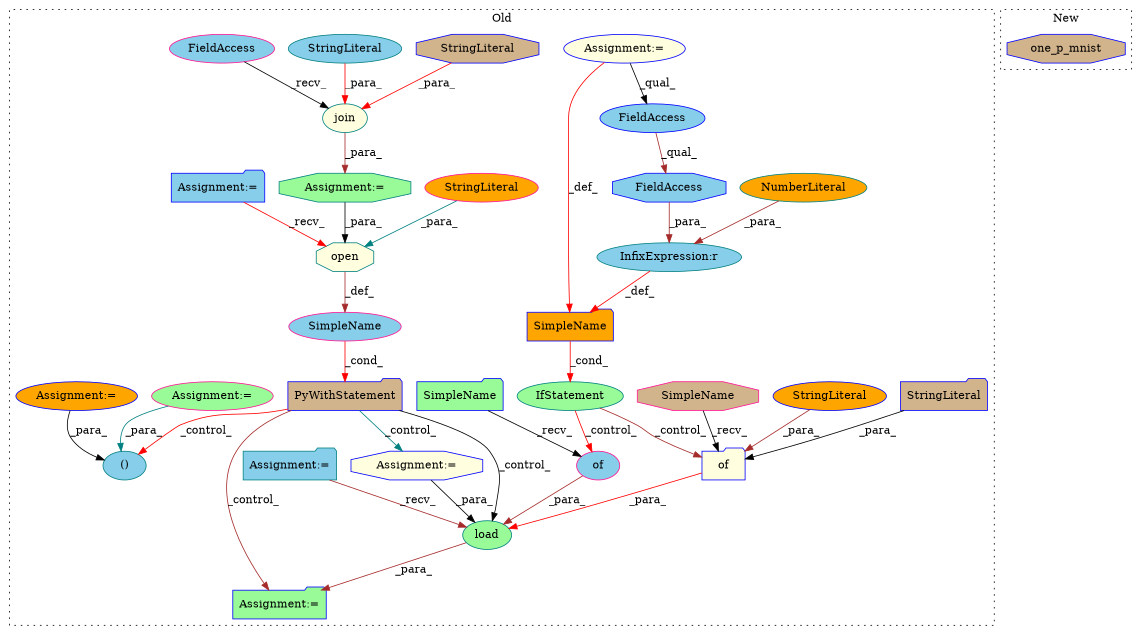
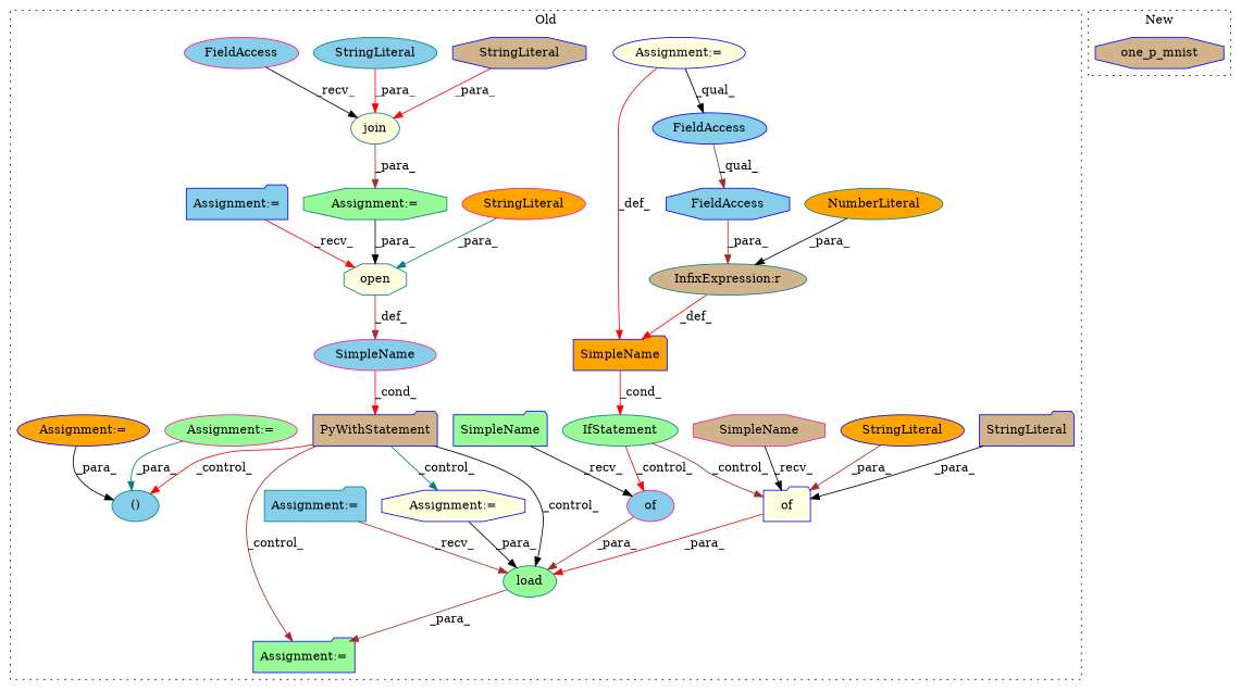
  digraph {
    node [a=7 color=blue fillcolor=skyblue l=4 shape=ellipse style=filled]
    edge [color=red]
    n1 [a=106 color=teal l=37 label="()" s=795]
    n2 [a=42 color=deeppink label=SimpleName l=""]
    n3 [a=32 color=teal fillcolor=palegreen l="5,1" label=load s="841,869"]
    n4 [a=32 fillcolor=lightyellow l="3,1" label=of s="684,706" shape=folder]
-   n5 [a=27 color=teal label="InfixExpression:r" s=660]
+   n5 [a=27 color=teal fillcolor=tan label="InfixExpression:r" s=660]
    n6 [a=34 color=teal fillcolor=orange l=1 label=NumberLiteral s=664]
    n7 [a=42 fillcolor=orange label=SimpleName shape=folder l=""]
    n8 [a=25 color=teal fillcolor=palegreen l=3 label=IfStatement s=666]
    n9 [a=22 l=22 label=FieldAccess s=638 shape=octagon]
    n10 [a=22 l=16 label=FieldAccess s=638]
    n11 [a=32 color=deeppink label=of s=673]
    n12 [a=104 fillcolor=tan l="10,2" label=PyWithStatement s="714,749" shape=folder]
    n13 [color=deeppink fillcolor=palegreen l=1 label="Assignment:=" s=550]
    n14 [fillcolor=palegreen l=2 label="Assignment:=" s=832 shape=folder]
    n15 [fillcolor=lightyellow l=11 label="Assignment:=" s=769 shape=octagon]
    n16 [fillcolor=lightyellow l=3 label="Assignment:=" s=436]
    n17 [a=45 fillcolor=tan l=10 label=StringLiteral s=687 shape=folder]
    n18 [a=45 fillcolor=orange l=8 label=StringLiteral s=698]
    n19 [a=32 color=teal fillcolor=lightyellow l="5,1" label=open s="729,748" shape=octagon]
    n20 [a=45 color=deeppink fillcolor=orange label=StringLiteral s=744]
    n21 [a=32 color=teal fillcolor=lightyellow l="5,1" label=join s="575,617"]
    n22 [a=22 color=deeppink l=7 label=FieldAccess s=567]
    n23 [color=teal fillcolor=palegreen l=1 label="Assignment:=" s=566 shape=octagon]
    n24 [a=45 fillcolor=tan l=14 label=StringLiteral s=603 shape=octagon]
    n25 [a=45 color=teal l=13 label=StringLiteral s=589]
    n26 [label="Assignment:=" s=419 shape=folder]
    n27 [fillcolor=orange l=9 label="Assignment:=" s=377]
    n28 [color=teal l=6 label="Assignment:=" s=452 shape=folder]
    n29 [a=42 fillcolor=palegreen l=3 label=SimpleName s=669 shape=folder]
    n30 [a=42 color=deeppink fillcolor=tan l=3 label=SimpleName s=680 shape=octagon]
    n31 [a=32 fillcolor=tan l=13 label=one_p_mnist s=487 shape=octagon]
    subgraph cluster_1 {
      label=Old
      style=dotted
      n1
      n2
      n3
      n4
      n5
      n6
      n7
      n8
      n9
      n10
      n11
      n12
      n13
      n14
      n15
      n16
      n17
      n18
      n19
      n20
      n21
      n22
      n23
      n24
      n25
      n26
      n27
      n28
      n29
      n30
    }
    subgraph cluster_2 {
      label=New
      style=dotted
      n31
    }
    n2 -> n12 [label=_cond_]
    n3 -> n14 [color=brown label=_para_]
    n4 -> n3 [label=_para_]
    n5 -> n7 [label=_def_]
-   n6 -> n5 [color=brown label=_para_]
+   n6 -> n5 [color=black label=_para_]
    n7 -> n8 [label=_cond_]
    n8 -> n4 [color=brown label=_control_]
    n8 -> n11 [label=_control_]
    n9 -> n5 [color=brown label=_para_]
    n10 -> n9 [color=brown label=_qual_]
    n11 -> n3 [color=brown label=_para_]
    n12 -> n1 [label=_control_]
    n12 -> n3 [color=black label=_control_]
    n12 -> n14 [color=brown label=_control_]
    n12 -> n15 [color=teal label=_control_]
    n13 -> n1 [color=teal label=_para_]
    n15 -> n3 [color=black label=_para_]
    n16 -> n7 [label=_def_]
    n16 -> n10 [color=black label=_qual_]
    n17 -> n4 [color=black label=_para_]
    n18 -> n4 [color=brown label=_para_]
    n19 -> n2 [color=brown label=_def_]
    n20 -> n19 [color=teal label=_para_]
    n21 -> n23 [color=brown label=_para_]
    n22 -> n21 [color=black label=_recv_]
    n23 -> n19 [color=black label=_para_]
    n24 -> n21 [label=_para_]
    n25 -> n21 [label=_para_]
    n26 -> n19 [label=_recv_]
    n27 -> n1 [color=black label=_para_]
    n28 -> n3 [color=brown label=_recv_]
    n29 -> n11 [color=black label=_recv_]
    n30 -> n4 [color=black label=_recv_]
  }
